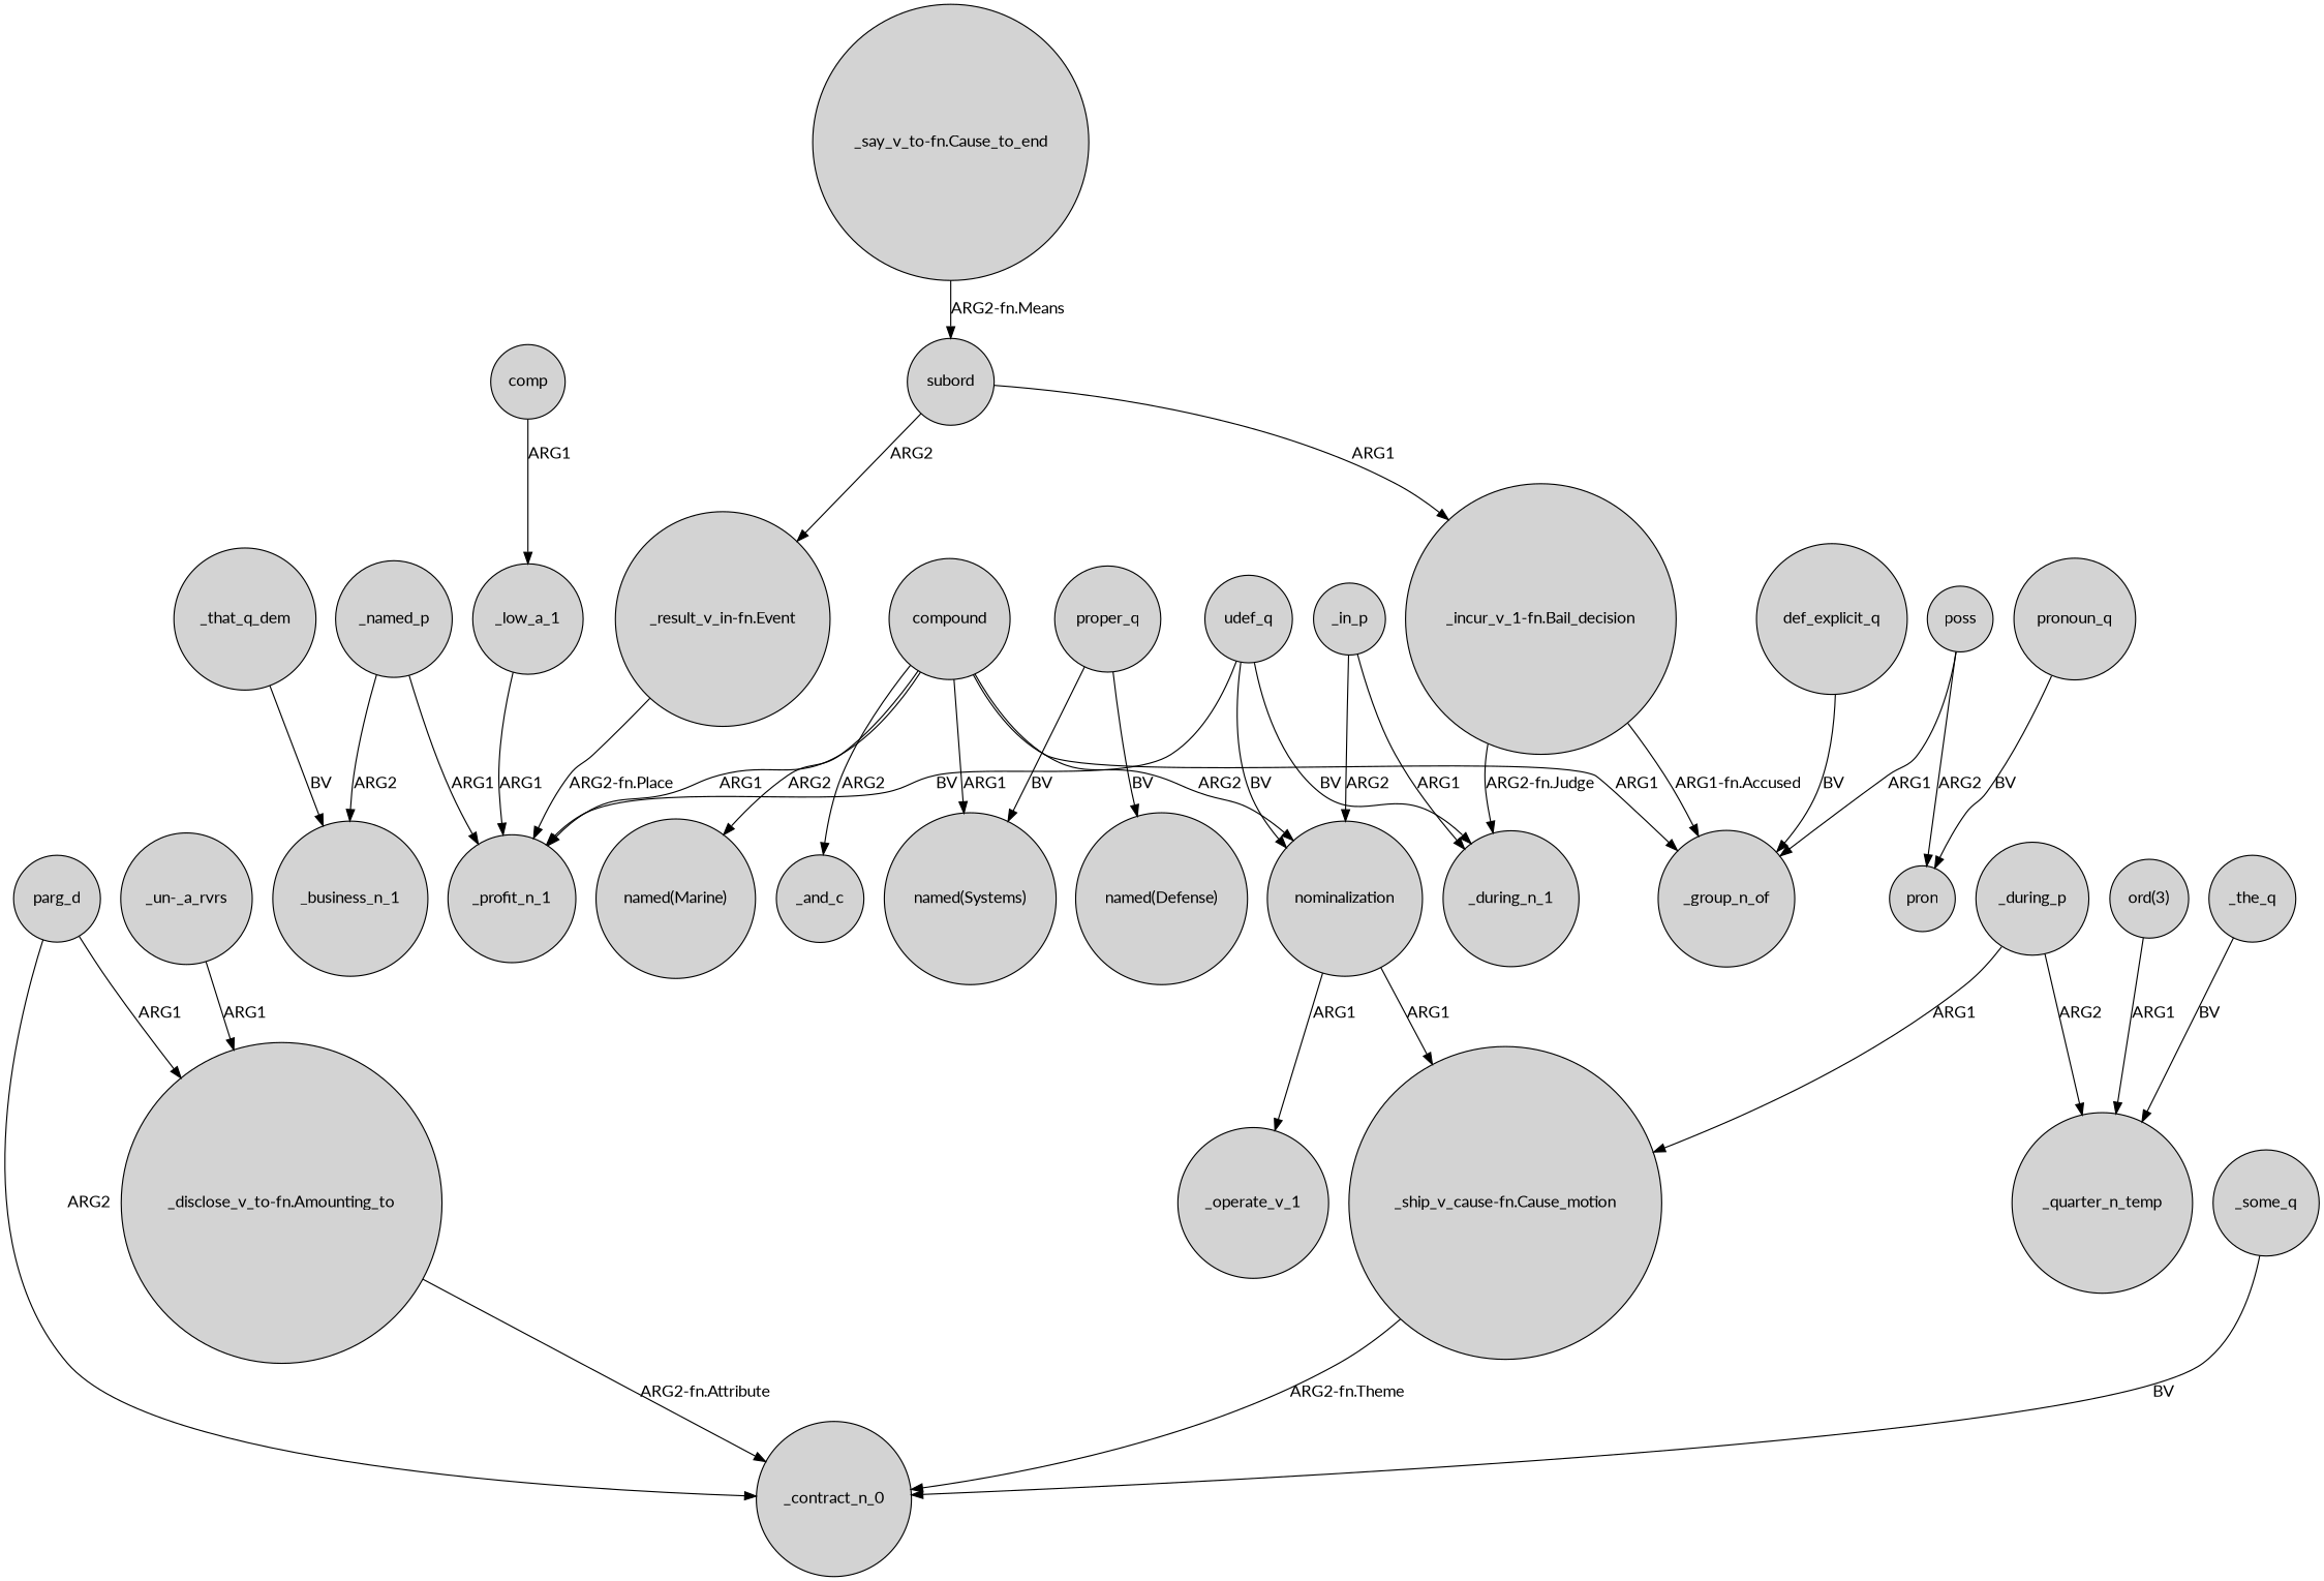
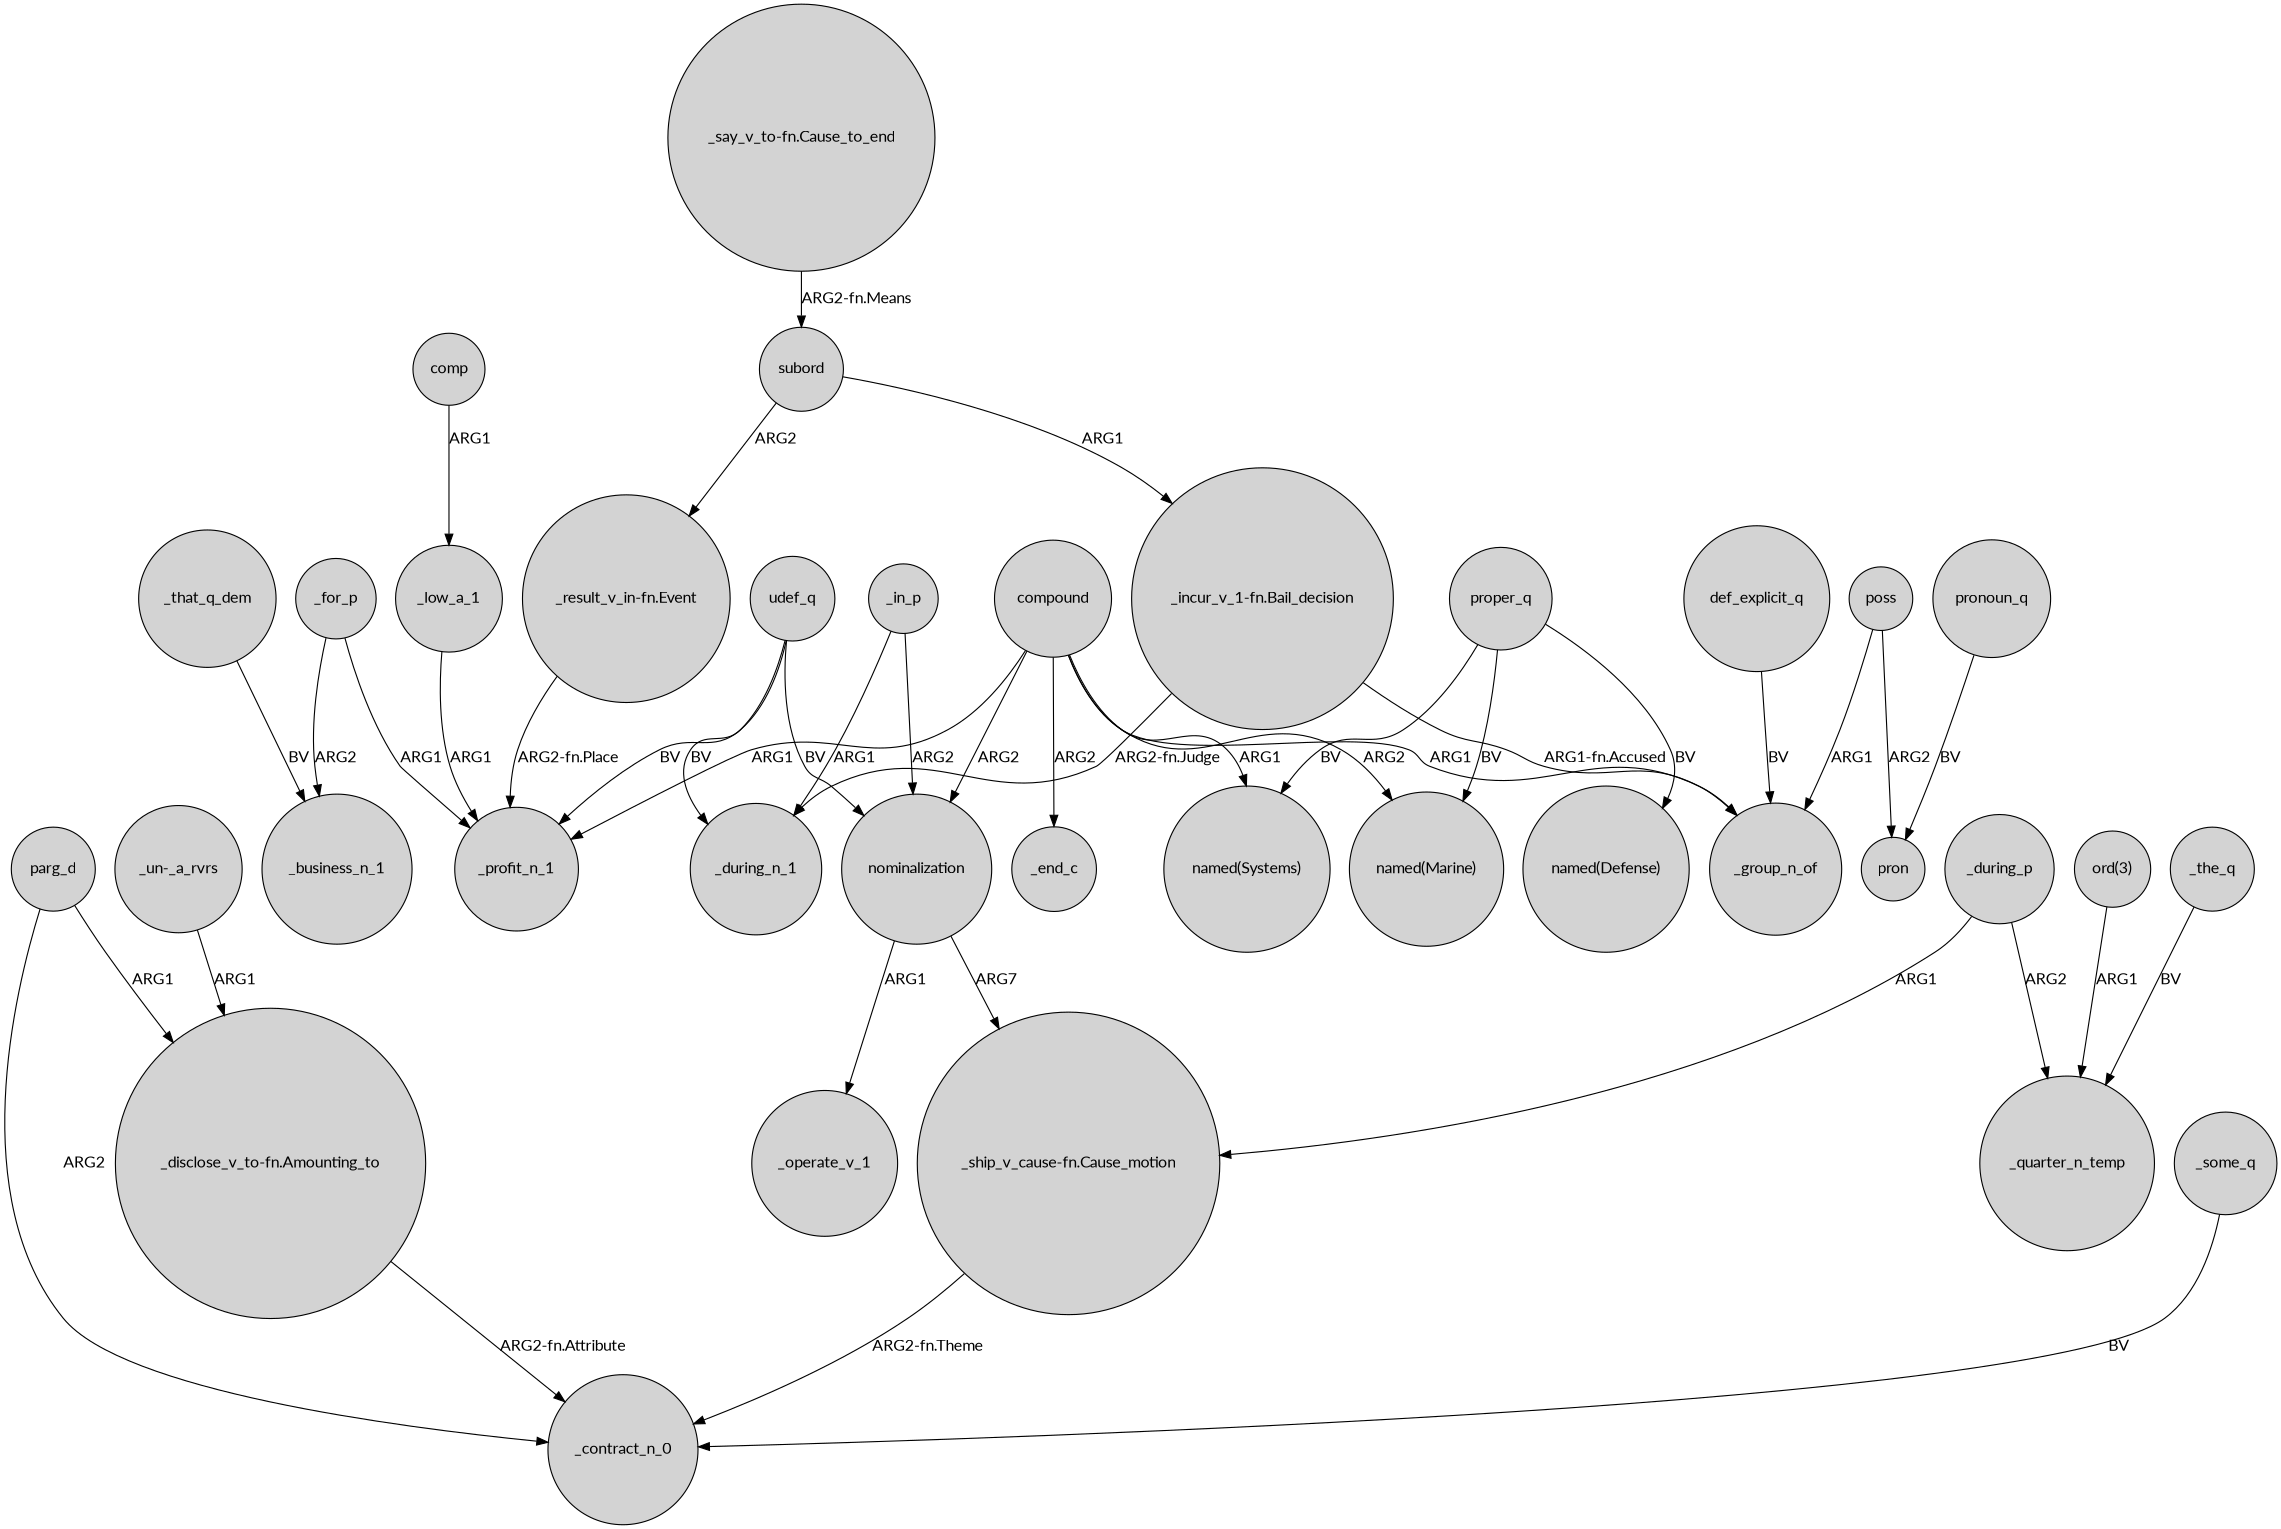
  digraph {
    fontname=Lato
    node [fontname=Lato shape=circle style=filled]
    edge [fontname=Lato]
    n1 [label=_contract_n_0]
    parg_d
    "_disclose_v_to-fn.Amounting_to"
    proper_q
    "named(Marine)"
    "named(Defense)"
    "named(Systems)"
    comp
    _low_a_1
    _profit_n_1
-   _for_p [label=_named_p]
+   _for_p
    _business_n_1
    "ord(3)"
    _quarter_n_temp
    subord
    "_result_v_in-fn.Event"
    "_incur_v_1-fn.Bail_decision"
    _group_n_of
    n19 [label=_during_n_1]
    udef_q
    nominalization
    _operate_v_1
    "_ship_v_cause-fn.Cause_motion"
    _the_q
    "_say_v_to-fn.Cause_to_end"
    compound
-   _and_c
+   _and_c [label=_end_c]
    "_un-_a_rvrs"
    _some_q
    pronoun_q
    pron
    _that_q_dem
    poss
    def_explicit_q
    _during_p
    _in_p
    parg_d -> n1 [label=ARG2]
    parg_d -> "_disclose_v_to-fn.Amounting_to" [label=ARG1]
    "_disclose_v_to-fn.Amounting_to" -> n1 [label="ARG2-fn.Attribute"]
+   proper_q -> "named(Marine)" [label=BV]
    proper_q -> "named(Defense)" [label=BV]
    proper_q -> "named(Systems)" [label=BV]
    comp -> _low_a_1 [label=ARG1]
    _low_a_1 -> _profit_n_1 [label=ARG1]
    _for_p -> _profit_n_1 [label=ARG1]
    _for_p -> _business_n_1 [label=ARG2]
    "ord(3)" -> _quarter_n_temp [label=ARG1]
    subord -> "_result_v_in-fn.Event" [label=ARG2]
    subord -> "_incur_v_1-fn.Bail_decision" [label=ARG1]
    "_result_v_in-fn.Event" -> _profit_n_1 [label="ARG2-fn.Place"]
    "_incur_v_1-fn.Bail_decision" -> _group_n_of [label="ARG1-fn.Accused"]
    "_incur_v_1-fn.Bail_decision" -> n19 [label="ARG2-fn.Judge"]
    udef_q -> _profit_n_1 [label=BV]
    udef_q -> n19 [label=BV]
    udef_q -> nominalization [label=BV]
    nominalization -> _operate_v_1 [label=ARG1]
-   nominalization -> "_ship_v_cause-fn.Cause_motion" [label=ARG1]
+   nominalization -> "_ship_v_cause-fn.Cause_motion" [label=ARG7]
    "_ship_v_cause-fn.Cause_motion" -> n1 [label="ARG2-fn.Theme"]
    _the_q -> _quarter_n_temp [label=BV]
    "_say_v_to-fn.Cause_to_end" -> subord [label="ARG2-fn.Means"]
    compound -> "named(Marine)" [label=ARG2]
    compound -> "named(Systems)" [label=ARG1]
    compound -> _profit_n_1 [label=ARG1]
    compound -> _group_n_of [label=ARG1]
    compound -> nominalization [label=ARG2]
    compound -> _and_c [label=ARG2]
    "_un-_a_rvrs" -> "_disclose_v_to-fn.Amounting_to" [label=ARG1]
    _some_q -> n1 [label=BV]
    pronoun_q -> pron [label=BV]
    _that_q_dem -> _business_n_1 [label=BV]
    poss -> _group_n_of [label=ARG1]
    poss -> pron [label=ARG2]
    def_explicit_q -> _group_n_of [label=BV]
    _during_p -> _quarter_n_temp [label=ARG2]
    _during_p -> "_ship_v_cause-fn.Cause_motion" [label=ARG1]
    _in_p -> n19 [label=ARG1]
    _in_p -> nominalization [label=ARG2]
  }
